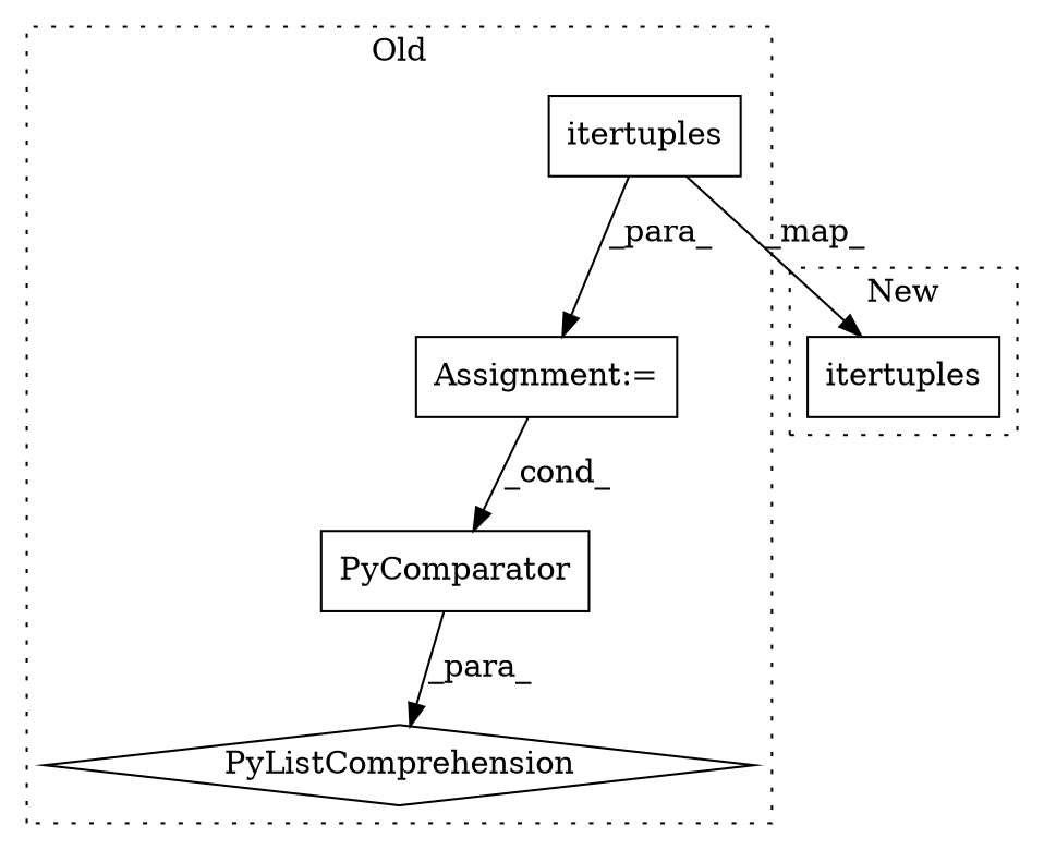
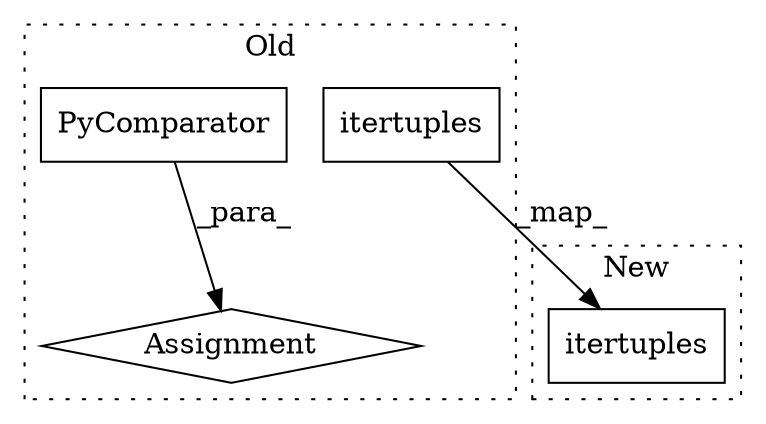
  digraph {
    node [a=32 l="11,1" s=3493 shape=box]
    n1 [label=itertuples s="3552,3568"]
-   n2 [a=109 l=166 label=PyListComprehension s=3420 shape=diamond]
+   n2 [a=109 l=166 label=Assignment s=3420 shape=diamond]
    n3 [a=113 l=85 label=PyComparator]
-   n4 [a=7 l=85 label="Assignment:="]
    n5 [label=itertuples s="3501,3517"]
    subgraph cluster_1 {
      label=Old
      style=dotted
      n1
      n2
      n3
-     n4
    }
    subgraph cluster_2 {
      label=New
      style=dotted
      n5
    }
-   n1 -> n4 [label=_para_]
    n1 -> n5 [label=_map_]
    n3 -> n2 [label=_para_]
-   n4 -> n3 [label=_cond_]
  }
